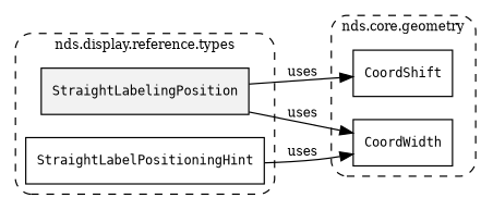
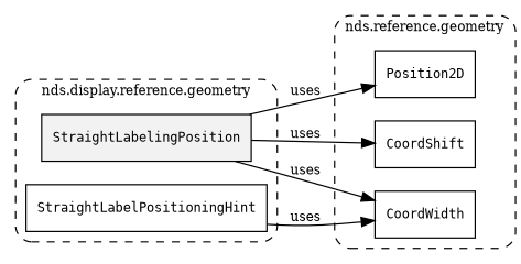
  digraph {
    fontsize=10
    rankdir=LR
    node [fontsize=10 shape=box]
    edge [fontsize=10]
    n1 [fillcolor="#0000000D" label=<<font face="monospace"><table align="center" border="0" cellspacing="0" cellpadding="0"><tr><td href="../../../content/packages/nds.display.reference.types.html#Structure-StraightLabelingPosition" title="Structure defined in nds.display.reference.types">StraightLabelingPosition</td></tr></table></font>> style=filled]
    n2 [label=<<font face="monospace"><table align="center" border="0" cellspacing="0" cellpadding="0"><tr><td href="../../../content/packages/nds.display.reference.types.html#Structure-StraightLabelPositioningHint" title="Structure defined in nds.display.reference.types">StraightLabelPositioningHint</td></tr></table></font>>]
    n3 [label=<<font face="monospace"><table align="center" border="0" cellspacing="0" cellpadding="0"><tr><td href="../../../content/packages/nds.core.geometry.html#Subtype-CoordShift" title="Subtype defined in nds.core.geometry">CoordShift</td></tr></table></font>>]
    n4 [label=<<font face="monospace"><table align="center" border="0" cellspacing="0" cellpadding="0"><tr><td href="../../../content/packages/nds.core.geometry.html#Subtype-CoordWidth" title="Subtype defined in nds.core.geometry">CoordWidth</td></tr></table></font>>]
+   n5 [label=<<font face="monospace"><table align="center" border="0" cellspacing="0" cellpadding="0"><tr><td href="../../../content/packages/nds.core.geometry.html#Structure-Position2D" title="Structure defined in nds.core.geometry">Position2D</td></tr></table></font>>]
    subgraph cluster_1 {
-     label="nds.display.reference.types"
+     label="nds.display.reference.geometry"
      style="dashed, rounded"
      n1
      n2
    }
    subgraph cluster_2 {
-     label="nds.core.geometry"
+     label="nds.reference.geometry"
      style="dashed, rounded"
      n3
      n4
+     n5
    }
    n1 -> n3 [label=uses]
    n1 -> n4 [label=uses]
+   n1 -> n5 [label=uses]
    n2 -> n4 [label=uses]
  }
